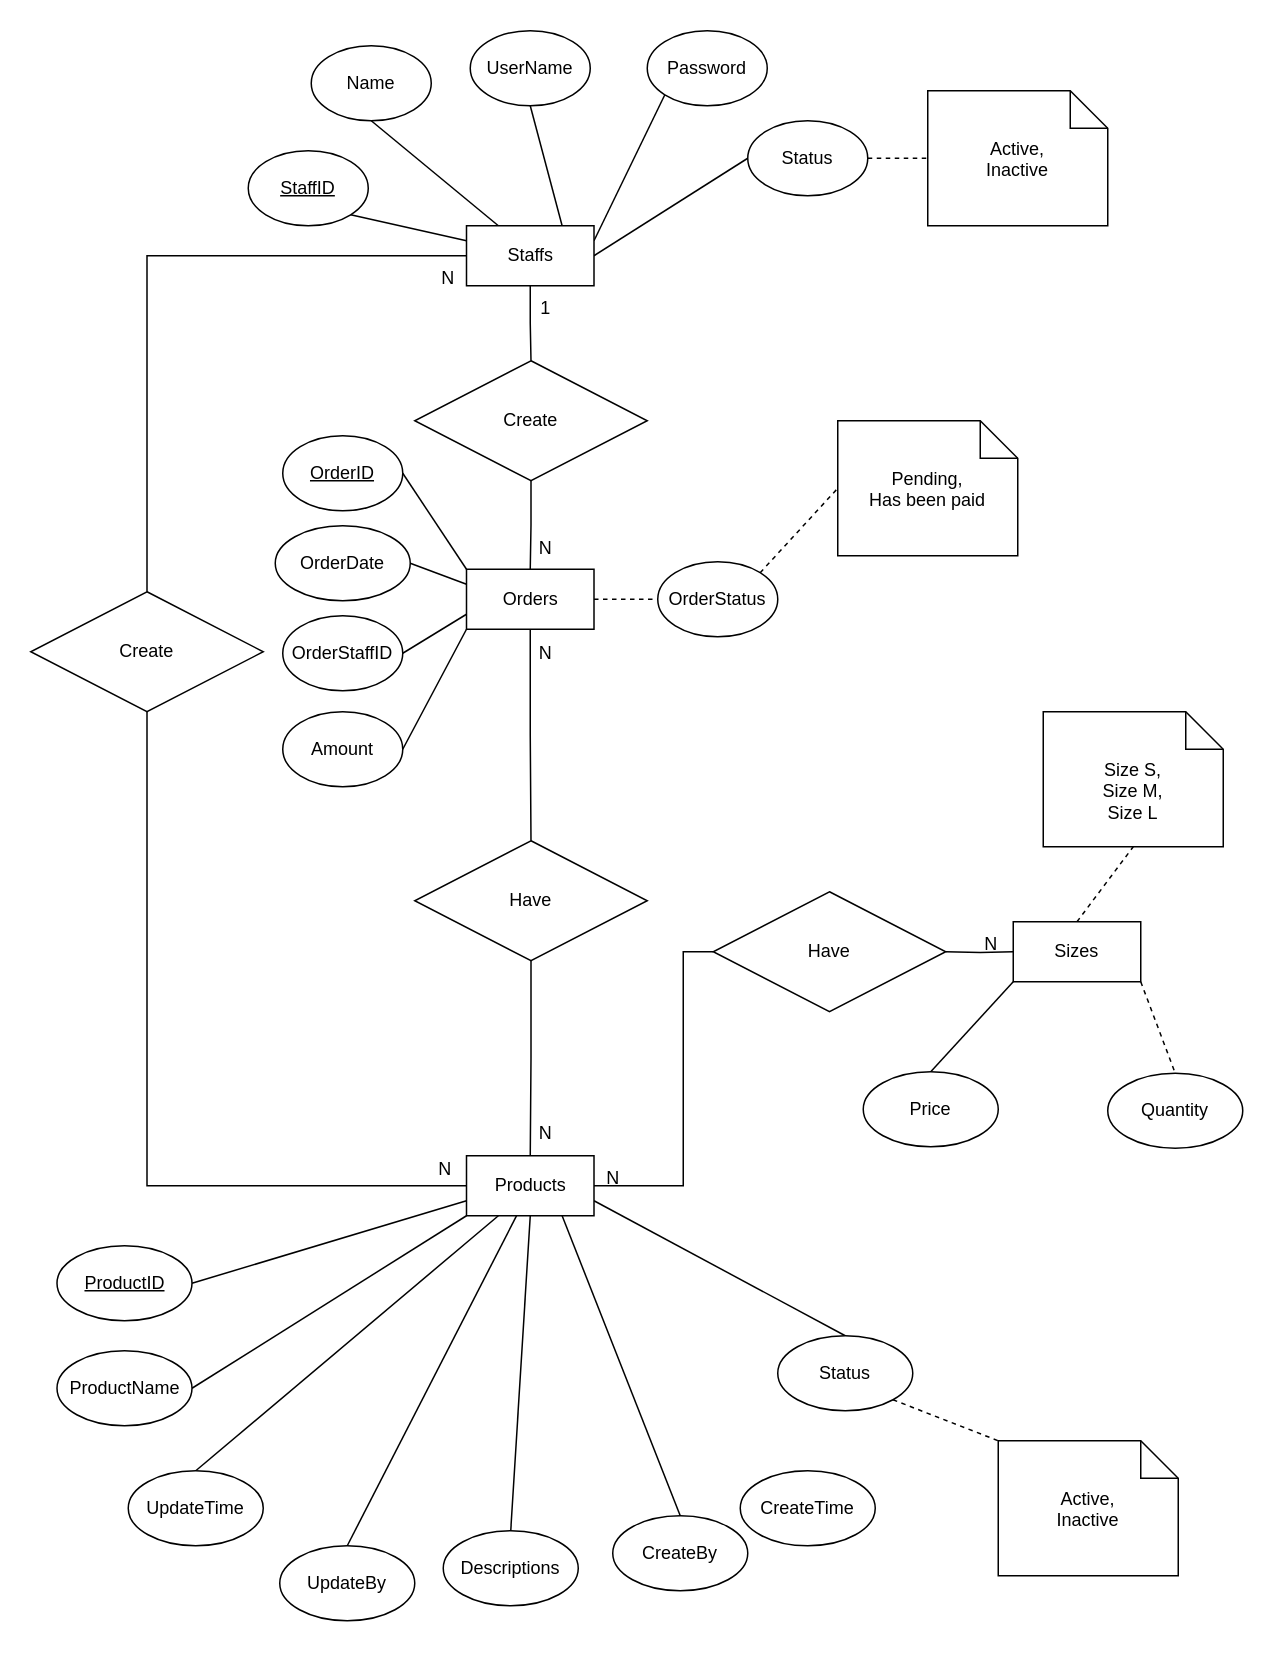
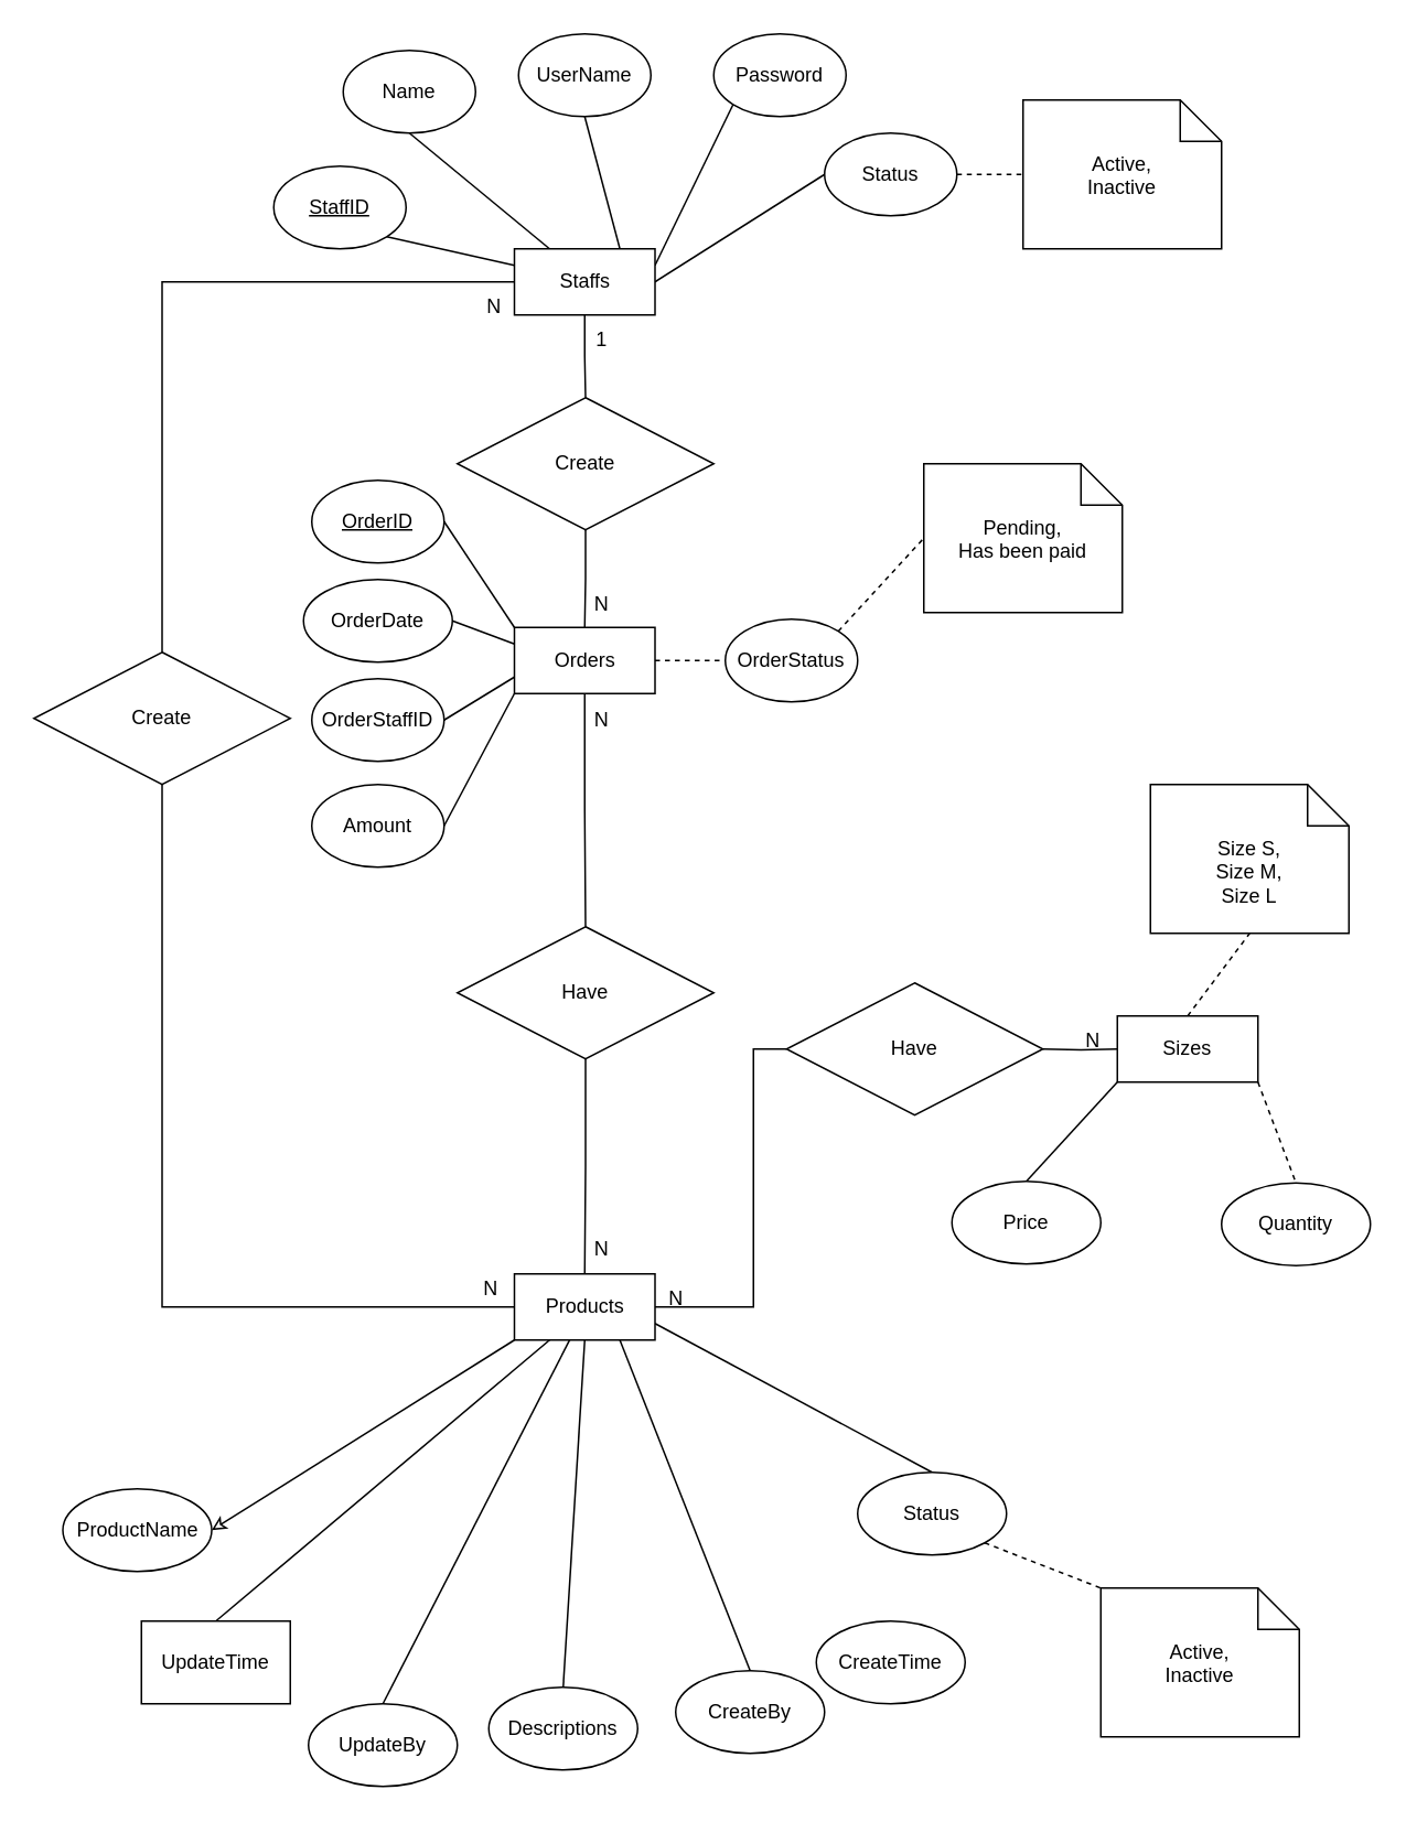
  <mxCell id="0" />
  <mxCell id="1" parent="0" />
  <mxCell id="2" style="rounded=0;orthogonalLoop=1;jettySize=auto;html=1;exitX=0;exitY=0.25;exitDx=0;exitDy=0;entryX=1;entryY=1;entryDx=0;entryDy=0;endArrow=none;endFill=0;" parent="1" source="9" target="10" edge="1"><mxGeometry relative="1" as="geometry" /></mxCell>
  <mxCell id="3" style="rounded=0;orthogonalLoop=1;jettySize=auto;html=1;exitX=0.25;exitY=0;exitDx=0;exitDy=0;entryX=0.5;entryY=1;entryDx=0;entryDy=0;endArrow=none;endFill=0;" parent="1" source="9" target="11" edge="1"><mxGeometry relative="1" as="geometry" /></mxCell>
  <mxCell id="4" style="rounded=0;orthogonalLoop=1;jettySize=auto;html=1;exitX=0.75;exitY=0;exitDx=0;exitDy=0;entryX=0.5;entryY=1;entryDx=0;entryDy=0;endArrow=none;endFill=0;" parent="1" source="9" target="12" edge="1"><mxGeometry relative="1" as="geometry" /></mxCell>
  <mxCell id="5" style="rounded=0;orthogonalLoop=1;jettySize=auto;html=1;exitX=1;exitY=0.25;exitDx=0;exitDy=0;entryX=0;entryY=1;entryDx=0;entryDy=0;endArrow=none;endFill=0;" parent="1" source="9" target="13" edge="1"><mxGeometry relative="1" as="geometry" /></mxCell>
  <mxCell id="6" style="edgeStyle=orthogonalEdgeStyle;rounded=0;orthogonalLoop=1;jettySize=auto;html=1;exitX=0.5;exitY=1;exitDx=0;exitDy=0;entryX=0.5;entryY=0;entryDx=0;entryDy=0;endArrow=none;endFill=0;" parent="1" source="9" target="22" edge="1"><mxGeometry relative="1" as="geometry" /></mxCell>
  <mxCell id="7" style="rounded=0;orthogonalLoop=1;jettySize=auto;html=1;exitX=1;exitY=0.5;exitDx=0;exitDy=0;entryX=0;entryY=0.5;entryDx=0;entryDy=0;endArrow=none;endFill=0;" parent="1" source="9" target="63" edge="1"><mxGeometry relative="1" as="geometry" /></mxCell>
  <mxCell id="8" style="edgeStyle=orthogonalEdgeStyle;rounded=0;orthogonalLoop=1;jettySize=auto;html=1;exitX=0;exitY=0.5;exitDx=0;exitDy=0;entryX=0.5;entryY=0;entryDx=0;entryDy=0;endArrow=none;endFill=0;" parent="1" source="9" target="70" edge="1"><mxGeometry relative="1" as="geometry"><mxPoint x="65" y="390" as="targetPoint" /></mxGeometry></mxCell>
  <mxCell id="9" value="Staffs" style="rounded=0;whiteSpace=wrap;html=1;" parent="1" vertex="1"><mxGeometry x="310.5" y="150" width="85" height="40" as="geometry" /></mxCell>
  <mxCell id="10" value="&lt;u&gt;StaffID&lt;/u&gt;" style="ellipse;whiteSpace=wrap;html=1;" parent="1" vertex="1"><mxGeometry x="165" y="100" width="80" height="50" as="geometry" /></mxCell>
  <mxCell id="11" value="Name" style="ellipse;whiteSpace=wrap;html=1;" parent="1" vertex="1"><mxGeometry x="207" y="30" width="80" height="50" as="geometry" /></mxCell>
  <mxCell id="12" value="UserName" style="ellipse;whiteSpace=wrap;html=1;" parent="1" vertex="1"><mxGeometry x="313" y="20" width="80" height="50" as="geometry" /></mxCell>
  <mxCell id="13" value="Password" style="ellipse;whiteSpace=wrap;html=1;" parent="1" vertex="1"><mxGeometry x="431" y="20" width="80" height="50" as="geometry" /></mxCell>
  <mxCell id="14" style="rounded=0;orthogonalLoop=1;jettySize=auto;html=1;exitX=0;exitY=0;exitDx=0;exitDy=0;entryX=1;entryY=0.5;entryDx=0;entryDy=0;endArrow=none;endFill=0;" parent="1" source="20" target="25" edge="1"><mxGeometry relative="1" as="geometry" /></mxCell>
  <mxCell id="15" style="rounded=0;orthogonalLoop=1;jettySize=auto;html=1;exitX=0;exitY=0.25;exitDx=0;exitDy=0;entryX=1;entryY=0.5;entryDx=0;entryDy=0;endArrow=none;endFill=0;" parent="1" source="20" target="26" edge="1"><mxGeometry relative="1" as="geometry" /></mxCell>
  <mxCell id="16" style="rounded=0;orthogonalLoop=1;jettySize=auto;html=1;exitX=1;exitY=0.5;exitDx=0;exitDy=0;entryX=1;entryY=0.5;entryDx=0;entryDy=0;endArrow=none;endFill=0;dashed=1;" parent="1" source="20" target="28" edge="1"><mxGeometry relative="1" as="geometry" /></mxCell>
  <mxCell id="17" style="edgeStyle=orthogonalEdgeStyle;rounded=0;orthogonalLoop=1;jettySize=auto;html=1;exitX=0.5;exitY=1;exitDx=0;exitDy=0;entryX=0.5;entryY=0;entryDx=0;entryDy=0;endArrow=none;endFill=0;" parent="1" source="20" target="30" edge="1"><mxGeometry relative="1" as="geometry" /></mxCell>
  <mxCell id="18" style="rounded=0;orthogonalLoop=1;jettySize=auto;html=1;exitX=0;exitY=0.75;exitDx=0;exitDy=0;entryX=1;entryY=0.5;entryDx=0;entryDy=0;endArrow=none;endFill=0;" parent="1" source="20" target="49" edge="1"><mxGeometry relative="1" as="geometry" /></mxCell>
  <mxCell id="19" style="edgeStyle=none;html=1;exitX=0;exitY=1;exitDx=0;exitDy=0;entryX=1;entryY=0.5;entryDx=0;entryDy=0;endArrow=none;endFill=0;" parent="1" source="20" target="57" edge="1"><mxGeometry relative="1" as="geometry" /></mxCell>
  <mxCell id="20" value="Orders" style="rounded=0;whiteSpace=wrap;html=1;" parent="1" vertex="1"><mxGeometry x="310.5" y="379" width="85" height="40" as="geometry" /></mxCell>
  <mxCell id="21" style="edgeStyle=orthogonalEdgeStyle;rounded=0;orthogonalLoop=1;jettySize=auto;html=1;exitX=0.5;exitY=1;exitDx=0;exitDy=0;entryX=0.5;entryY=0;entryDx=0;entryDy=0;endArrow=none;endFill=0;" parent="1" source="22" target="20" edge="1"><mxGeometry relative="1" as="geometry" /></mxCell>
  <mxCell id="22" value="Create" style="rhombus;whiteSpace=wrap;html=1;" parent="1" vertex="1"><mxGeometry x="276" y="240" width="155" height="80" as="geometry" /></mxCell>
  <mxCell id="23" value="1" style="text;html=1;align=center;verticalAlign=middle;resizable=0;points=[];autosize=1;strokeColor=none;fillColor=none;" parent="1" vertex="1"><mxGeometry x="348" y="190" width="30" height="30" as="geometry" /></mxCell>
  <mxCell id="24" value="N" style="text;html=1;align=center;verticalAlign=middle;resizable=0;points=[];autosize=1;strokeColor=none;fillColor=none;" parent="1" vertex="1"><mxGeometry x="348" y="350" width="30" height="30" as="geometry" /></mxCell>
  <mxCell id="25" value="&lt;u&gt;OrderID&lt;/u&gt;" style="ellipse;whiteSpace=wrap;html=1;" parent="1" vertex="1"><mxGeometry x="188" y="290" width="80" height="50" as="geometry" /></mxCell>
  <mxCell id="26" value="OrderDate" style="ellipse;whiteSpace=wrap;html=1;" parent="1" vertex="1"><mxGeometry x="183" y="350" width="90" height="50" as="geometry" /></mxCell>
  <mxCell id="27" style="rounded=0;orthogonalLoop=1;jettySize=auto;html=1;exitX=1;exitY=0;exitDx=0;exitDy=0;entryX=0;entryY=0.5;entryDx=0;entryDy=0;entryPerimeter=0;endArrow=none;endFill=0;dashed=1;" parent="1" source="28" target="68" edge="1"><mxGeometry relative="1" as="geometry" /></mxCell>
  <mxCell id="28" value="OrderStatus" style="ellipse;whiteSpace=wrap;html=1;" parent="1" vertex="1"><mxGeometry x="438" y="374" width="80" height="50" as="geometry" /></mxCell>
  <mxCell id="29" style="edgeStyle=orthogonalEdgeStyle;rounded=0;orthogonalLoop=1;jettySize=auto;html=1;exitX=0.5;exitY=1;exitDx=0;exitDy=0;entryX=0.5;entryY=0;entryDx=0;entryDy=0;endArrow=none;endFill=0;" parent="1" source="30" target="42" edge="1"><mxGeometry relative="1" as="geometry" /></mxCell>
  <mxCell id="30" value="Have" style="rhombus;whiteSpace=wrap;html=1;" parent="1" vertex="1"><mxGeometry x="276" y="560" width="155" height="80" as="geometry" /></mxCell>
  <mxCell id="31" value="N" style="text;html=1;align=center;verticalAlign=middle;resizable=0;points=[];autosize=1;strokeColor=none;fillColor=none;" parent="1" vertex="1"><mxGeometry x="348" y="420" width="30" height="30" as="geometry" /></mxCell>
- <mxCell id="32" style="rounded=0;orthogonalLoop=1;jettySize=auto;html=1;exitX=0;exitY=0.75;exitDx=0;exitDy=0;entryX=1;entryY=0.5;entryDx=0;entryDy=0;endArrow=none;endFill=0;" parent="1" source="42" target="44" edge="1"><mxGeometry relative="1" as="geometry" /></mxCell>
- <mxCell id="33" style="rounded=0;orthogonalLoop=1;jettySize=auto;html=1;exitX=0;exitY=1;exitDx=0;exitDy=0;entryX=1;entryY=0.5;entryDx=0;entryDy=0;endArrow=none;endFill=0;" parent="1" source="42" target="45" edge="1"><mxGeometry relative="1" as="geometry" /></mxCell>
+ <mxCell id="33" style="rounded=0;orthogonalLoop=1;jettySize=auto;html=1;exitX=0;exitY=1;exitDx=0;exitDy=0;entryX=1;entryY=0.5;entryDx=0;entryDy=0;endArrow=classic;endFill=0;" parent="1" source="42" target="45" edge="1"><mxGeometry relative="1" as="geometry" /></mxCell>
  <mxCell id="34" style="rounded=0;orthogonalLoop=1;jettySize=auto;html=1;exitX=1;exitY=1;exitDx=0;exitDy=0;entryX=0.5;entryY=0;entryDx=0;entryDy=0;endArrow=none;endFill=0;dashed=1;" parent="1" source="51" target="46" edge="1"><mxGeometry relative="1" as="geometry" /></mxCell>
  <mxCell id="35" style="rounded=0;orthogonalLoop=1;jettySize=auto;html=1;exitX=0;exitY=1;exitDx=0;exitDy=0;entryX=0.5;entryY=0;entryDx=0;entryDy=0;endArrow=none;endFill=0;" parent="1" source="51" target="47" edge="1"><mxGeometry relative="1" as="geometry" /></mxCell>
  <mxCell id="36" style="rounded=0;orthogonalLoop=1;jettySize=auto;html=1;exitX=0.5;exitY=1;exitDx=0;exitDy=0;entryX=0.5;entryY=0;entryDx=0;entryDy=0;endArrow=none;endFill=0;" parent="1" source="42" target="48" edge="1"><mxGeometry relative="1" as="geometry" /></mxCell>
  <mxCell id="37" style="edgeStyle=orthogonalEdgeStyle;rounded=0;orthogonalLoop=1;jettySize=auto;html=1;exitX=1;exitY=0.5;exitDx=0;exitDy=0;entryX=0;entryY=0.5;entryDx=0;entryDy=0;endArrow=none;endFill=0;" parent="1" source="42" target="54" edge="1"><mxGeometry relative="1" as="geometry"><Array as="points"><mxPoint x="455" y="790" /><mxPoint x="455" y="634" /></Array></mxGeometry></mxCell>
  <mxCell id="38" style="rounded=0;orthogonalLoop=1;jettySize=auto;html=1;exitX=0.25;exitY=1;exitDx=0;exitDy=0;entryX=0.5;entryY=0;entryDx=0;entryDy=0;endArrow=none;endFill=0;" parent="1" source="42" target="58" edge="1"><mxGeometry relative="1" as="geometry" /></mxCell>
  <mxCell id="39" style="rounded=0;orthogonalLoop=1;jettySize=auto;html=1;exitX=0.396;exitY=0.986;exitDx=0;exitDy=0;entryX=0.5;entryY=0;entryDx=0;entryDy=0;endArrow=none;endFill=0;exitPerimeter=0;" parent="1" source="42" target="59" edge="1"><mxGeometry relative="1" as="geometry" /></mxCell>
  <mxCell id="40" style="rounded=0;orthogonalLoop=1;jettySize=auto;html=1;exitX=0.75;exitY=1;exitDx=0;exitDy=0;entryX=0.5;entryY=0;entryDx=0;entryDy=0;endArrow=none;endFill=0;" parent="1" source="42" target="60" edge="1"><mxGeometry relative="1" as="geometry" /></mxCell>
  <mxCell id="41" style="rounded=0;orthogonalLoop=1;jettySize=auto;html=1;exitX=1;exitY=0.75;exitDx=0;exitDy=0;entryX=0.5;entryY=0;entryDx=0;entryDy=0;endArrow=none;endFill=0;" parent="1" source="42" target="65" edge="1"><mxGeometry relative="1" as="geometry" /></mxCell>
  <mxCell id="42" value="Products" style="rounded=0;whiteSpace=wrap;html=1;" parent="1" vertex="1"><mxGeometry x="310.5" y="770" width="85" height="40" as="geometry" /></mxCell>
  <mxCell id="43" value="N" style="text;html=1;align=center;verticalAlign=middle;resizable=0;points=[];autosize=1;strokeColor=none;fillColor=none;" parent="1" vertex="1"><mxGeometry x="348" y="740" width="30" height="30" as="geometry" /></mxCell>
- <mxCell id="44" value="&lt;u&gt;ProductID&lt;/u&gt;" style="ellipse;whiteSpace=wrap;html=1;" parent="1" vertex="1"><mxGeometry x="37.5" y="830" width="90" height="50" as="geometry" /></mxCell>
  <mxCell id="45" value="ProductName" style="ellipse;whiteSpace=wrap;html=1;" parent="1" vertex="1"><mxGeometry x="37.5" y="900" width="90" height="50" as="geometry" /></mxCell>
  <mxCell id="46" value="Quantity" style="ellipse;whiteSpace=wrap;html=1;" parent="1" vertex="1"><mxGeometry x="738" y="715" width="90" height="50" as="geometry" /></mxCell>
  <mxCell id="47" value="Price" style="ellipse;whiteSpace=wrap;html=1;" parent="1" vertex="1"><mxGeometry x="575" y="714" width="90" height="50" as="geometry" /></mxCell>
  <mxCell id="48" value="Descriptions" style="ellipse;whiteSpace=wrap;html=1;" parent="1" vertex="1"><mxGeometry x="295" y="1020" width="90" height="50" as="geometry" /></mxCell>
  <mxCell id="49" value="OrderStaffID" style="ellipse;whiteSpace=wrap;html=1;" parent="1" vertex="1"><mxGeometry x="188" y="410" width="80" height="50" as="geometry" /></mxCell>
  <mxCell id="50" style="rounded=0;orthogonalLoop=1;jettySize=auto;html=1;exitX=0.5;exitY=0;exitDx=0;exitDy=0;entryX=0.5;entryY=1;entryDx=0;entryDy=0;entryPerimeter=0;endArrow=none;endFill=0;dashed=1;" parent="1" source="51" target="52" edge="1"><mxGeometry relative="1" as="geometry" /></mxCell>
  <mxCell id="51" value="Sizes" style="rounded=0;whiteSpace=wrap;html=1;" parent="1" vertex="1"><mxGeometry x="675" y="614" width="85" height="40" as="geometry" /></mxCell>
  <mxCell id="52" value="Size S,&lt;br&gt;Size M,&lt;br&gt;Size L&lt;br&gt;" style="shape=note2;boundedLbl=1;whiteSpace=wrap;html=1;size=25;verticalAlign=top;align=center;" parent="1" vertex="1"><mxGeometry x="695" y="474" width="120" height="90" as="geometry" /></mxCell>
  <mxCell id="53" style="edgeStyle=orthogonalEdgeStyle;rounded=0;orthogonalLoop=1;jettySize=auto;html=1;exitX=1;exitY=0.5;exitDx=0;exitDy=0;entryX=0;entryY=0.5;entryDx=0;entryDy=0;endArrow=none;endFill=0;" parent="1" target="51" edge="1"><mxGeometry relative="1" as="geometry"><mxPoint x="630" y="634" as="sourcePoint" /></mxGeometry></mxCell>
  <mxCell id="54" value="Have" style="rhombus;whiteSpace=wrap;html=1;" parent="1" vertex="1"><mxGeometry x="475" y="594" width="155" height="80" as="geometry" /></mxCell>
  <mxCell id="55" value="N" style="text;html=1;align=center;verticalAlign=middle;resizable=0;points=[];autosize=1;strokeColor=none;fillColor=none;" parent="1" vertex="1"><mxGeometry x="393" y="770" width="30" height="30" as="geometry" /></mxCell>
  <mxCell id="56" value="N" style="text;html=1;align=center;verticalAlign=middle;resizable=0;points=[];autosize=1;strokeColor=none;fillColor=none;" parent="1" vertex="1"><mxGeometry x="645" y="614" width="30" height="30" as="geometry" /></mxCell>
  <mxCell id="57" value="Amount" style="ellipse;whiteSpace=wrap;html=1;" parent="1" vertex="1"><mxGeometry x="188" y="474" width="80" height="50" as="geometry" /></mxCell>
- <mxCell id="58" value="UpdateTime" style="ellipse;whiteSpace=wrap;html=1;" parent="1" vertex="1"><mxGeometry x="85" y="980" width="90" height="50" as="geometry" /></mxCell>
+ <mxCell id="58" value="UpdateTime" style="whiteSpace=wrap;html=1;rounded=0;" parent="1" vertex="1"><mxGeometry x="85" y="980" width="90" height="50" as="geometry" /></mxCell>
  <mxCell id="59" value="UpdateBy" style="ellipse;whiteSpace=wrap;html=1;" parent="1" vertex="1"><mxGeometry x="186" y="1030" width="90" height="50" as="geometry" /></mxCell>
  <mxCell id="60" value="CreateBy" style="ellipse;whiteSpace=wrap;html=1;" parent="1" vertex="1"><mxGeometry x="408" y="1010" width="90" height="50" as="geometry" /></mxCell>
  <mxCell id="61" value="CreateTime" style="ellipse;whiteSpace=wrap;html=1;" parent="1" vertex="1"><mxGeometry x="493" y="980" width="90" height="50" as="geometry" /></mxCell>
  <mxCell id="62" style="edgeStyle=orthogonalEdgeStyle;rounded=0;orthogonalLoop=1;jettySize=auto;html=1;exitX=1;exitY=0.5;exitDx=0;exitDy=0;entryX=0;entryY=0.5;entryDx=0;entryDy=0;entryPerimeter=0;endArrow=none;endFill=0;dashed=1;" parent="1" source="63" target="67" edge="1"><mxGeometry relative="1" as="geometry" /></mxCell>
  <mxCell id="63" value="Status" style="ellipse;whiteSpace=wrap;html=1;" parent="1" vertex="1"><mxGeometry x="498" y="80" width="80" height="50" as="geometry" /></mxCell>
  <mxCell id="64" style="rounded=0;orthogonalLoop=1;jettySize=auto;html=1;exitX=1;exitY=1;exitDx=0;exitDy=0;entryX=0;entryY=0;entryDx=0;entryDy=0;entryPerimeter=0;endArrow=none;endFill=0;dashed=1;" parent="1" source="65" target="66" edge="1"><mxGeometry relative="1" as="geometry" /></mxCell>
  <mxCell id="65" value="Status" style="ellipse;whiteSpace=wrap;html=1;" parent="1" vertex="1"><mxGeometry x="518" y="890" width="90" height="50" as="geometry" /></mxCell>
  <mxCell id="66" value="Active,&lt;br&gt;Inactive" style="shape=note2;boundedLbl=1;whiteSpace=wrap;html=1;size=25;verticalAlign=top;align=center;" parent="1" vertex="1"><mxGeometry x="665" y="960" width="120" height="90" as="geometry" /></mxCell>
  <mxCell id="67" value="Active,&lt;br&gt;Inactive" style="shape=note2;boundedLbl=1;whiteSpace=wrap;html=1;size=25;verticalAlign=top;align=center;" parent="1" vertex="1"><mxGeometry x="618" y="60" width="120" height="90" as="geometry" /></mxCell>
  <mxCell id="68" value="Pending,&lt;br&gt;Has been paid" style="shape=note2;boundedLbl=1;whiteSpace=wrap;html=1;size=25;verticalAlign=top;align=center;" parent="1" vertex="1"><mxGeometry x="558" y="280" width="120" height="90" as="geometry" /></mxCell>
  <mxCell id="69" style="edgeStyle=orthogonalEdgeStyle;rounded=0;orthogonalLoop=1;jettySize=auto;html=1;exitX=0.5;exitY=1;exitDx=0;exitDy=0;entryX=0;entryY=0.5;entryDx=0;entryDy=0;endArrow=none;endFill=0;" parent="1" source="70" target="42" edge="1"><mxGeometry relative="1" as="geometry" /></mxCell>
  <mxCell id="70" value="Create" style="rhombus;whiteSpace=wrap;html=1;" parent="1" vertex="1"><mxGeometry x="20" y="394" width="155" height="80" as="geometry" /></mxCell>
  <mxCell id="71" value="N" style="text;html=1;align=center;verticalAlign=middle;resizable=0;points=[];autosize=1;strokeColor=none;fillColor=none;" parent="1" vertex="1"><mxGeometry x="283" y="170" width="30" height="30" as="geometry" /></mxCell>
  <mxCell id="72" value="N" style="text;html=1;align=center;verticalAlign=middle;resizable=0;points=[];autosize=1;strokeColor=none;fillColor=none;" parent="1" vertex="1"><mxGeometry x="280.5" y="764" width="30" height="30" as="geometry" /></mxCell>
